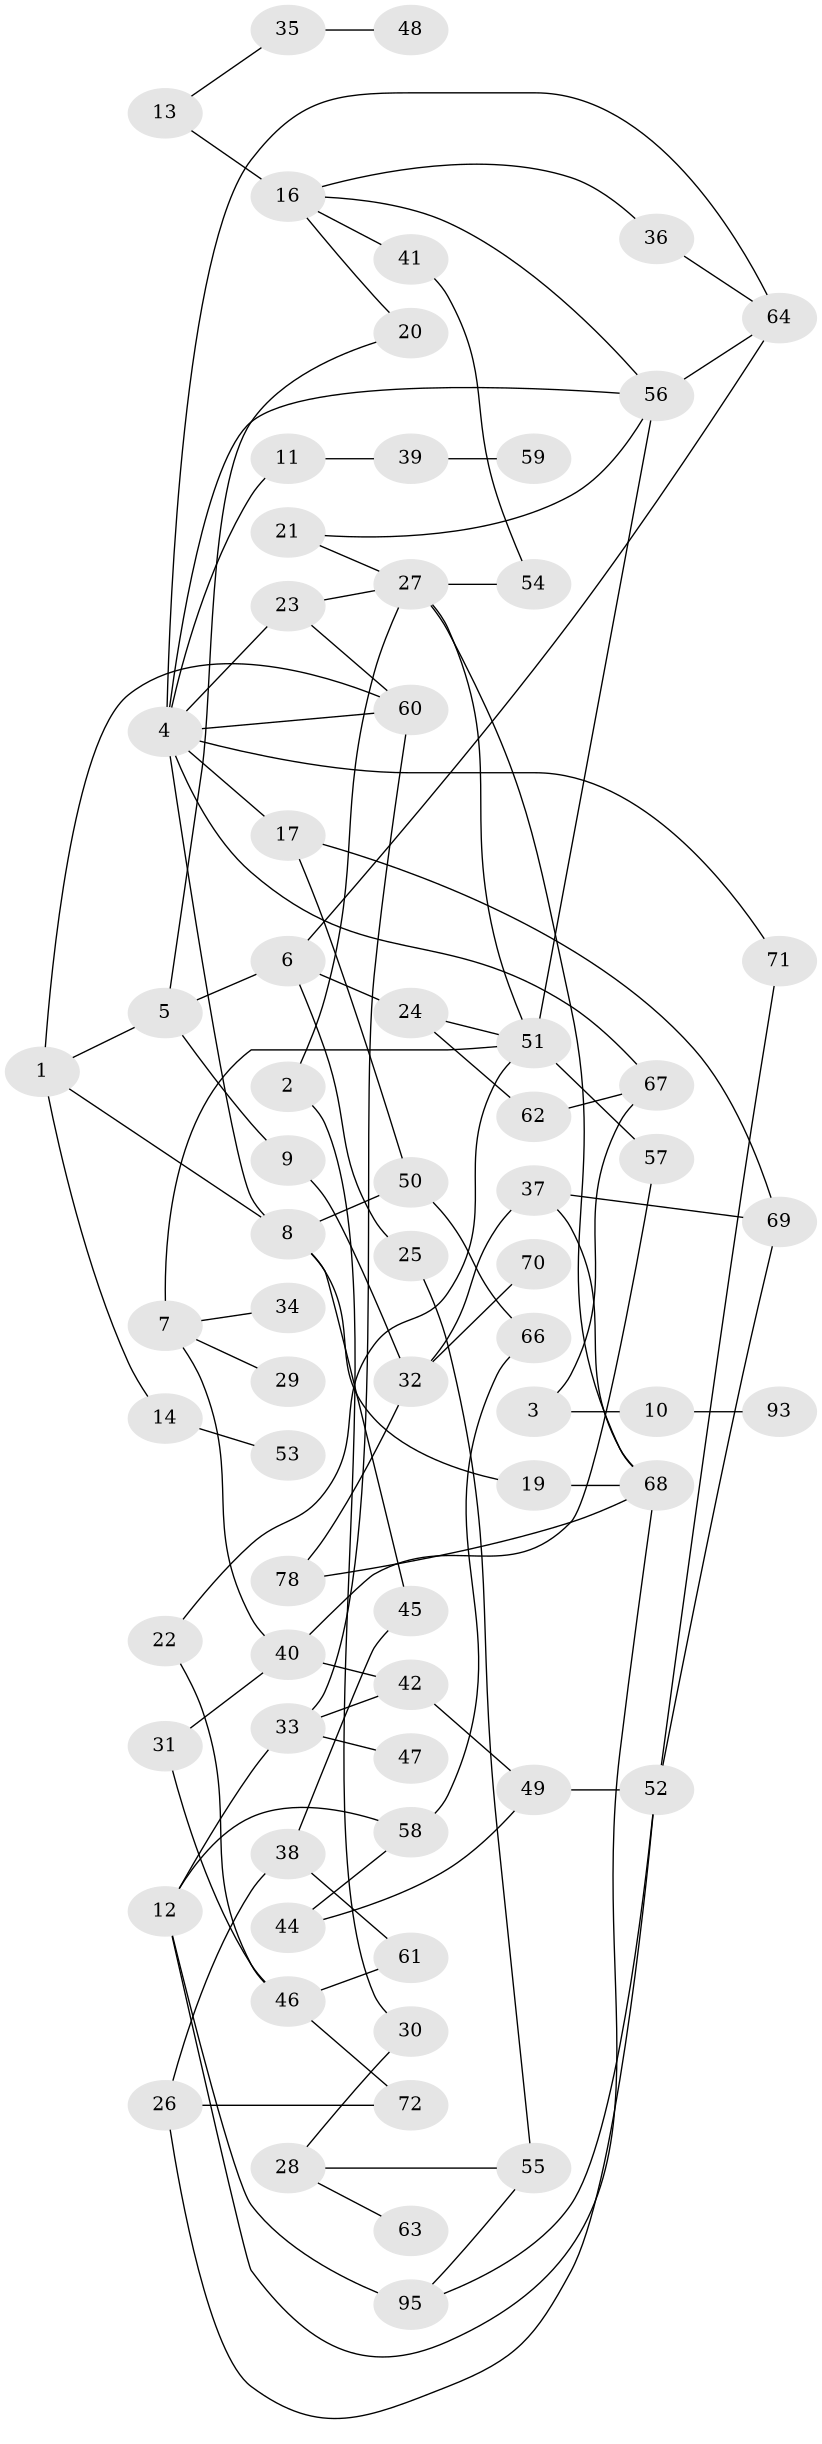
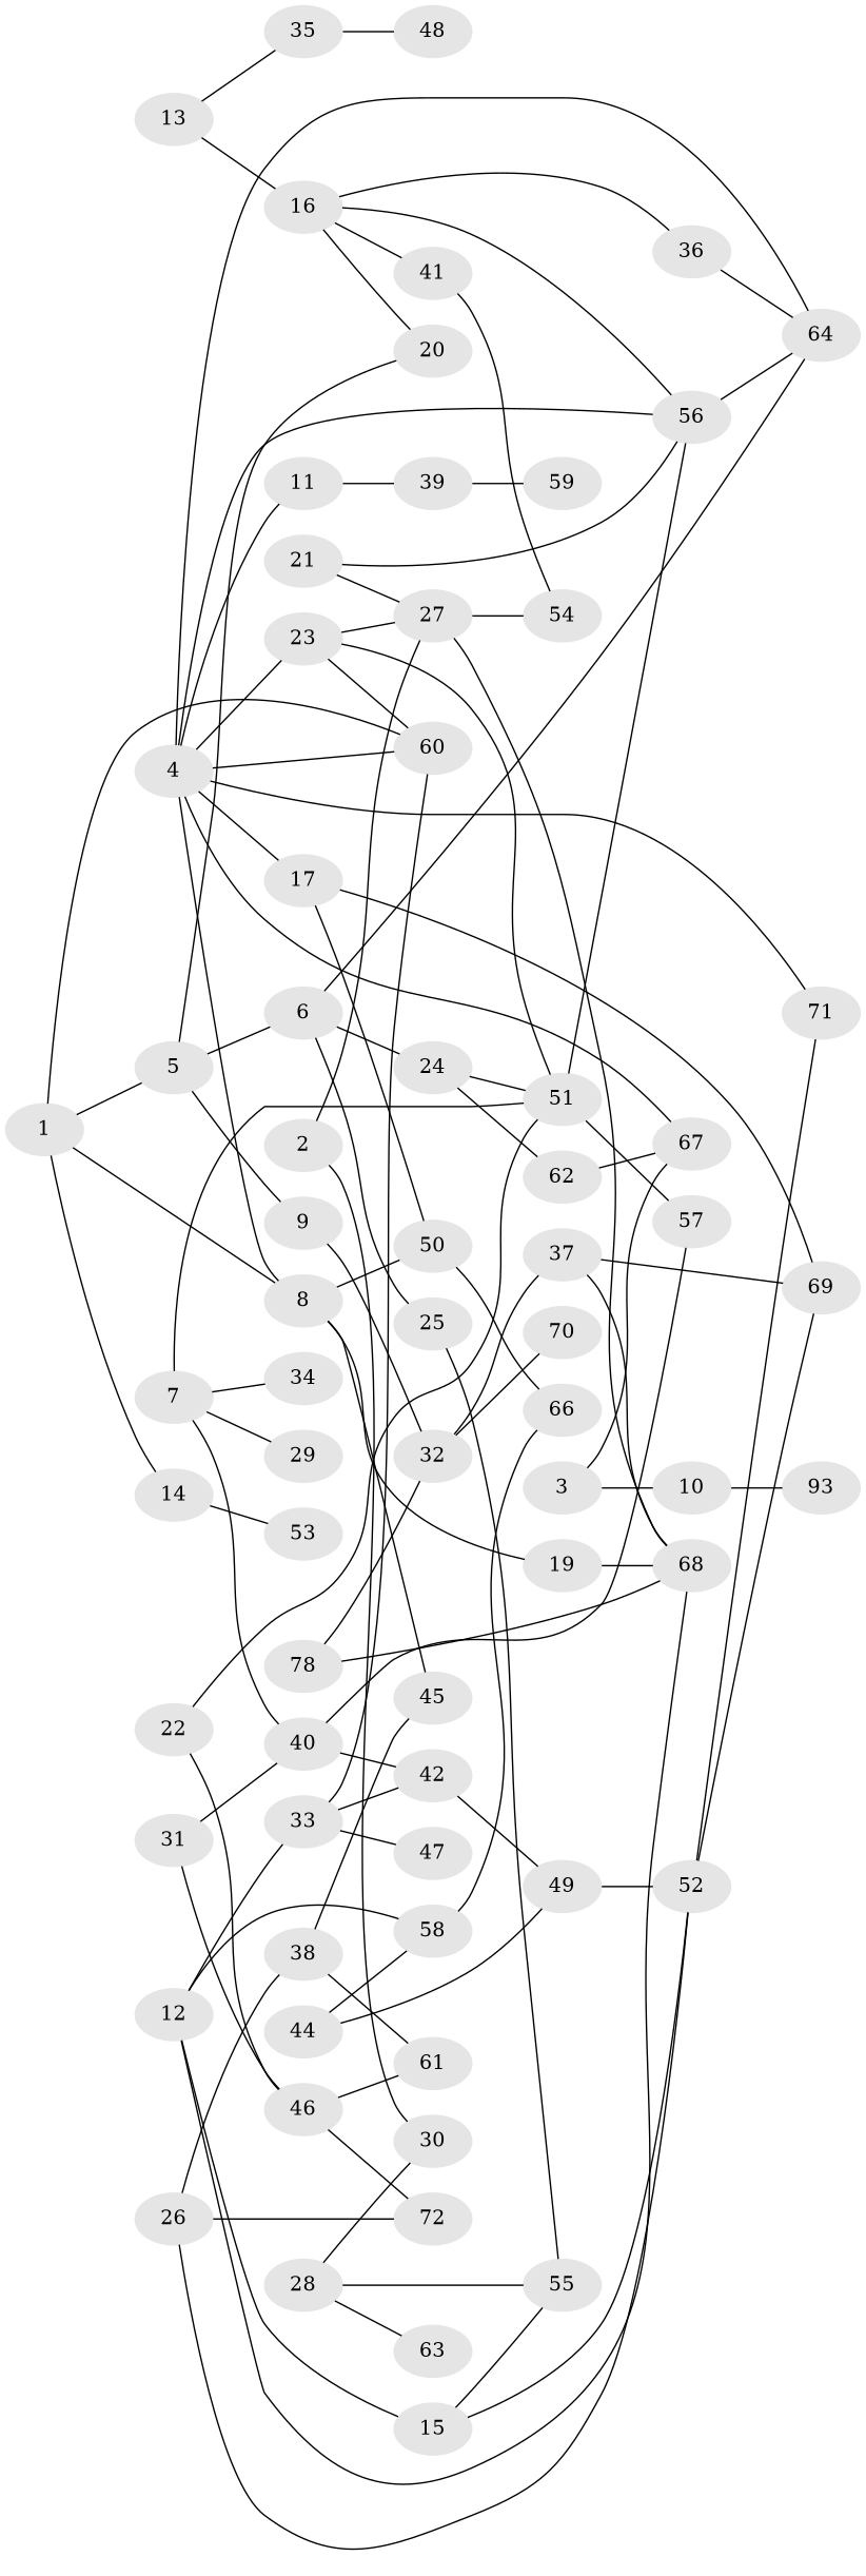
  graph {
    rankdir=LR
    node [color=gray90 style=filled]
    edge [weight=1.0]
    1
    5
    8
    14
    60
    6
    9
    20
    19
    45
    50
    53
    2
    27
    30
    68
    54
    3
    10
    67
    n21 [label=93]
    4
    11
    17
    23
    56
    64
    71
    39
    69
    51
    24
    25
    32
    62
    55
    7
    29
    34
    40
    42
    57
    66
    37
    70
    59
    12
-   15 [label=95]
+   15
    33
    58
    52
    47
    13
    16
    35
    36
    41
    48
    n59 [label=78]
    21
    22
    46
    72
    61
    26
    38
    28
    63
    31
    49
    44
    1 -- 5
    1 -- 8
    1 -- 14
    1 -- 60
    5 -- 6
    5 -- 9
    5 -- 20
    8 -- 19
    8 -- 45
    8 -- 50
    14 -- 53
    6 -- 64
    6 -- 24
    6 -- 25
    9 -- 32
    19 -- 68
    50 -- 66
    2 -- 27
    2 -- 30
    27 -- 68
    27 -- 54
    3 -- 10
    3 -- 67
    10 -- n21
    4 -- 8
    4 -- 60 [weight=2.0]
    4 -- 67
    4 -- 11
    4 -- 17
    4 -- 23
    4 -- 56
    4 -- 64
    4 -- 71
    11 -- 39
    17 -- 50
    17 -- 69
    23 -- 60
    23 -- 27
-   27 -- 51
+   23 -- 51
    56 -- 64
    39 -- 59
    51 -- 56
    51 -- 57
    24 -- 51
    24 -- 62
    25 -- 55
    32 -- 37
    32 -- 70
    62 -- 67
    7 -- 51
    7 -- 29
    7 -- 34
    7 -- 40
    40 -- 42
    40 -- 57
    42 -- 49
    37 -- 68
    37 -- 69
    12 -- 68
    12 -- 15
    12 -- 33
    12 -- 58
    15 -- 55
    15 -- 52
    33 -- 60
    33 -- 42
    33 -- 47
    58 -- 66
    52 -- 71
    52 -- 69
    13 -- 16
    13 -- 35
    16 -- 20
    16 -- 56
    16 -- 36
    16 -- 41
    35 -- 48
    36 -- 64
    41 -- 54
    n59 -- 68
    n59 -- 32
    21 -- 27
    21 -- 56
    22 -- 51
    22 -- 46
    46 -- 72
    46 -- 61
    26 -- 52
    26 -- 72
    26 -- 38
    38 -- 45
    38 -- 61
    28 -- 30
    28 -- 55
    28 -- 63
    31 -- 40
    31 -- 46
    49 -- 52
    44 -- 58
    44 -- 49
  }
